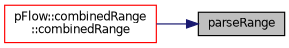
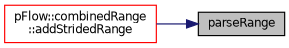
  digraph {
    rankdir=RL
    node [fontname=Helvetica fontsize=10 shape=record style=filled]
    n1 [color=black fillcolor=grey75 fontcolor=black height=0.2 label=parseRange width=0.4]
-   n2 [color=red fillcolor=white height=0.2 label="pFlow::combinedRange\l::combinedRange" width=0.4]
+   n2 [color=red fillcolor=white height=0.2 label="pFlow::combinedRange\l::addStridedRange" width=0.4]
    n1 -> n2 [color=midnightblue dir=back fontname=Helvetica fontsize=10 labelfontname=Helvetica labelfontsize=10 style=solid]
  }
